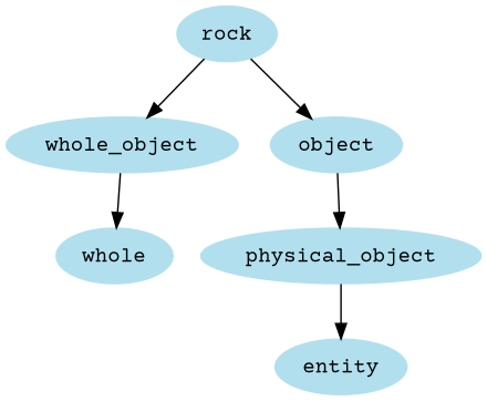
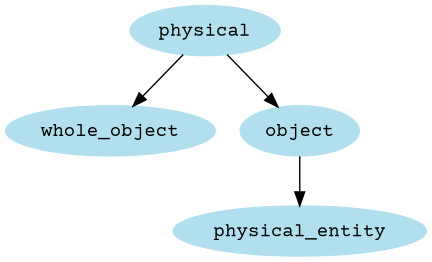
  digraph {
    fontname="Courier Prime"
    node [color=lightblue2 fontname="Courier Prime" style=filled]
    edge [fontname="Courier Prime"]
    n1 [label=whole_object]
-   rock
+   rock [label=physical]
    object
-   whole
-   physical_entity [label=physical_object]
-   entity
-   n1 -> whole
+   physical_entity
    rock -> n1
    rock -> object
    object -> physical_entity
-   physical_entity -> entity
  }
